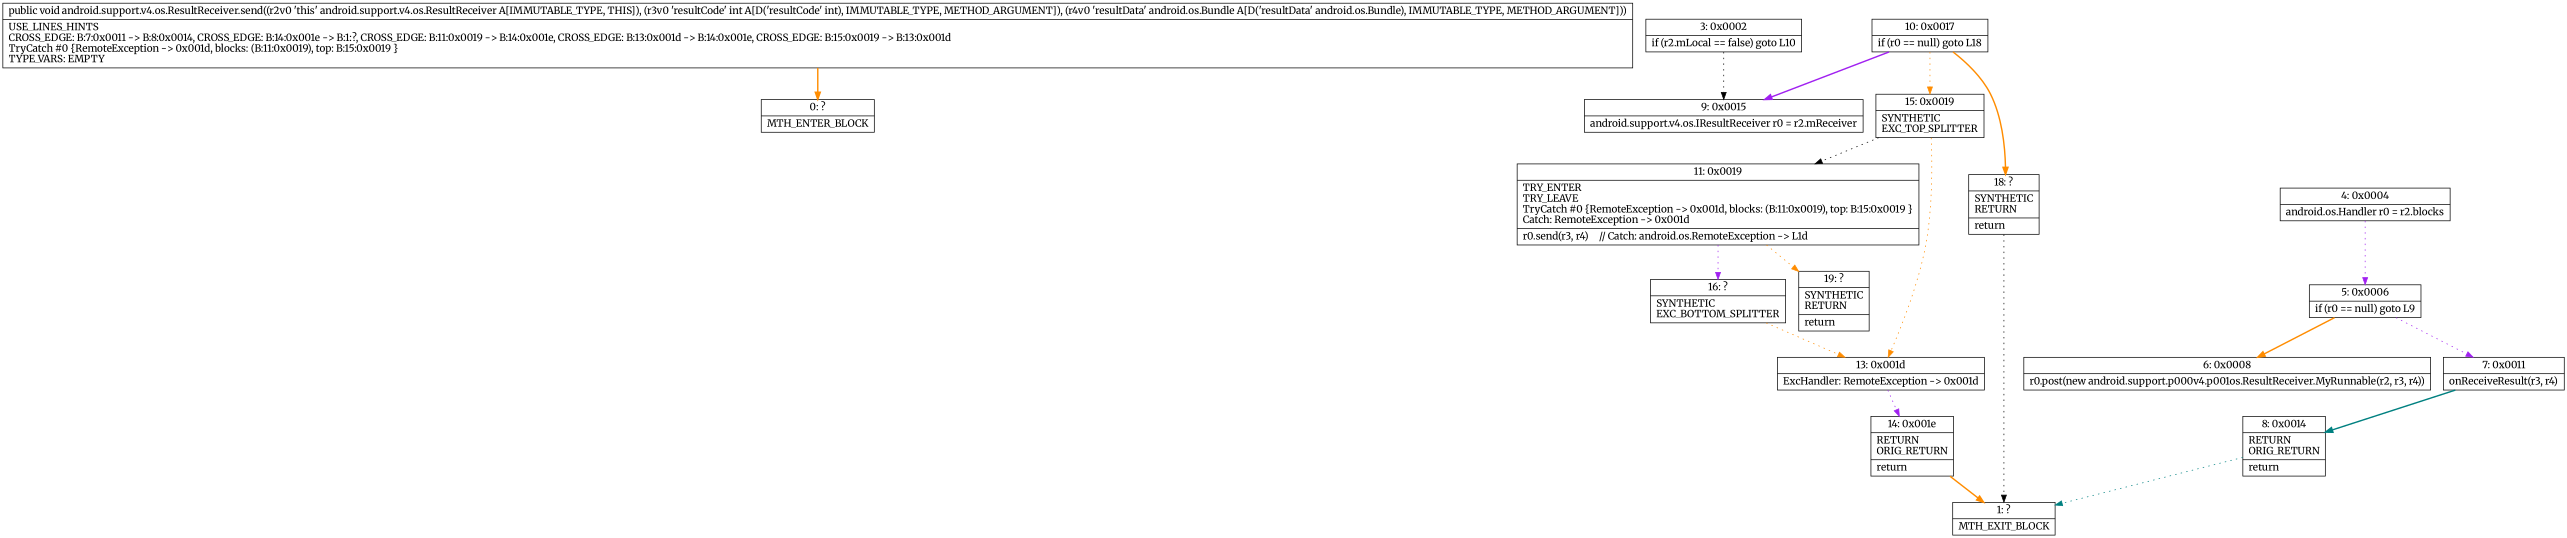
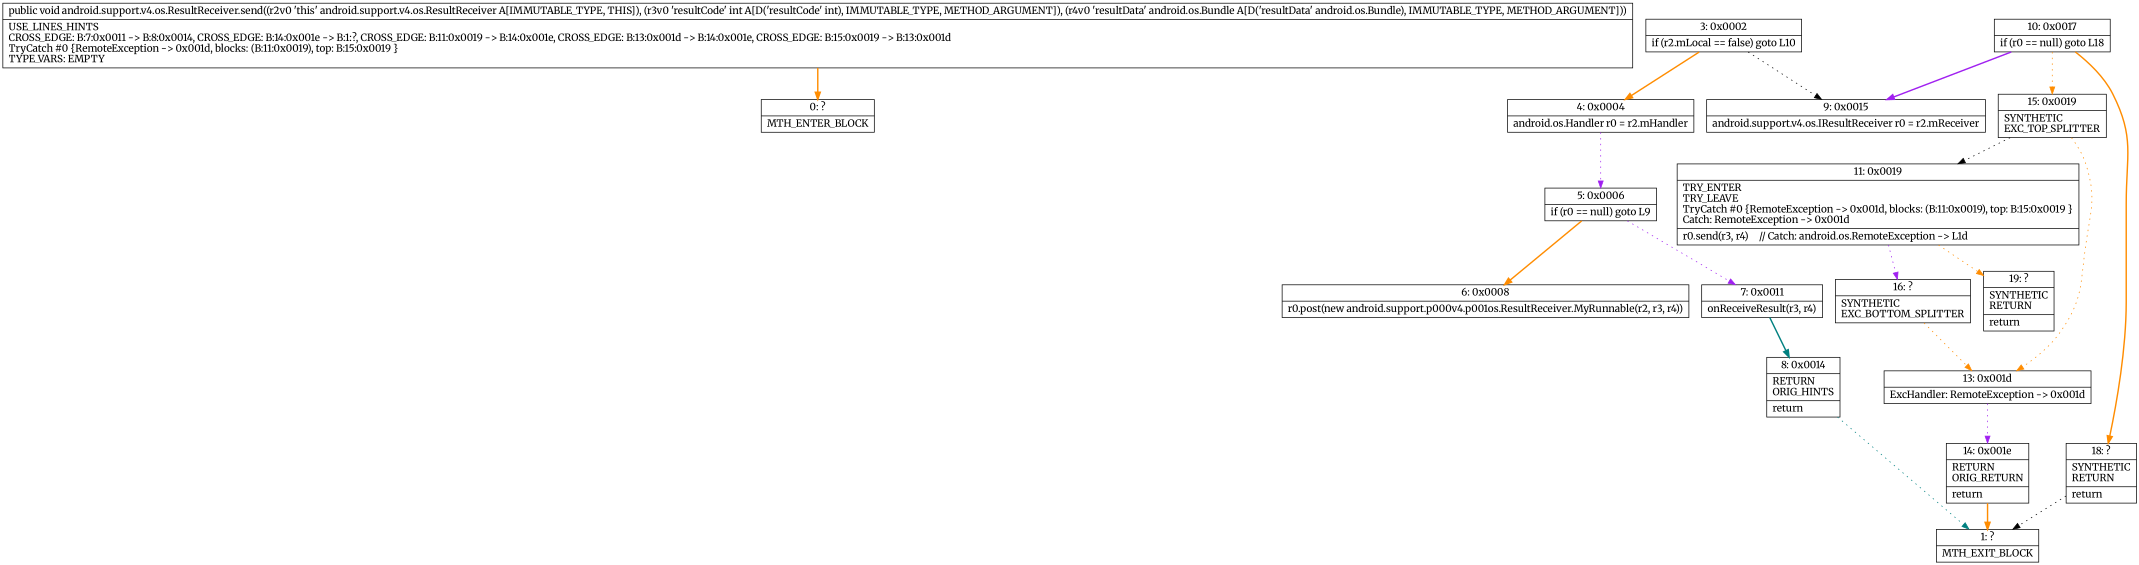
  digraph {
    fontname=Merriweather
    node [fontname=Merriweather shape=record]
    edge [color=darkorange fontname=Merriweather style=dotted]
    n1 [label="{0\:\ ?|MTH_ENTER_BLOCK\l}"]
    n2 [label="{3\:\ 0x0002|if (r2.mLocal == false) goto L10\l}"]
-   n3 [label="{4\:\ 0x0004|android.os.Handler r0 = r2.blocks\l}"]
+   n3 [label="{4\:\ 0x0004|android.os.Handler r0 = r2.mHandler\l}"]
    n4 [label="{9\:\ 0x0015|android.support.v4.os.IResultReceiver r0 = r2.mReceiver\l}"]
    n5 [label="{5\:\ 0x0006|if (r0 == null) goto L9\l}"]
    n6 [label="{6\:\ 0x0008|r0.post(new android.support.p000v4.p001os.ResultReceiver.MyRunnable(r2, r3, r4))\l}"]
    n7 [label="{7\:\ 0x0011|onReceiveResult(r3, r4)\l}"]
-   n8 [label="{8\:\ 0x0014|RETURN\lORIG_RETURN\l|return\l}"]
+   n8 [label="{8\:\ 0x0014|RETURN\lORIG_HINTS\l|return\l}"]
    n9 [label="{1\:\ ?|MTH_EXIT_BLOCK\l}"]
    n10 [label="{10\:\ 0x0017|if (r0 == null) goto L18\l}"]
    n11 [label="{15\:\ 0x0019|SYNTHETIC\lEXC_TOP_SPLITTER\l}"]
    n12 [label="{18\:\ ?|SYNTHETIC\lRETURN\l|return\l}"]
    n13 [label="{11\:\ 0x0019|TRY_ENTER\lTRY_LEAVE\lTryCatch #0 \{RemoteException \-\> 0x001d, blocks: (B:11:0x0019), top: B:15:0x0019 \}\lCatch: RemoteException \-\> 0x001d\l|r0.send(r3, r4)     \/\/ Catch: android.os.RemoteException \-\> L1d\l}"]
    n14 [label="{13\:\ 0x001d|ExcHandler: RemoteException \-\> 0x001d\l}"]
    n15 [label="{16\:\ ?|SYNTHETIC\lEXC_BOTTOM_SPLITTER\l}"]
    n16 [label="{19\:\ ?|SYNTHETIC\lRETURN\l|return\l}"]
    n17 [label="{14\:\ 0x001e|RETURN\lORIG_RETURN\l|return\l}"]
    n18 [label="{public void android.support.v4.os.ResultReceiver.send((r2v0 'this' android.support.v4.os.ResultReceiver A[IMMUTABLE_TYPE, THIS]), (r3v0 'resultCode' int A[D('resultCode' int), IMMUTABLE_TYPE, METHOD_ARGUMENT]), (r4v0 'resultData' android.os.Bundle A[D('resultData' android.os.Bundle), IMMUTABLE_TYPE, METHOD_ARGUMENT]))  | USE_LINES_HINTS\lCROSS_EDGE: B:7:0x0011 \-\> B:8:0x0014, CROSS_EDGE: B:14:0x001e \-\> B:1:?, CROSS_EDGE: B:11:0x0019 \-\> B:14:0x001e, CROSS_EDGE: B:13:0x001d \-\> B:14:0x001e, CROSS_EDGE: B:15:0x0019 \-\> B:13:0x001d\lTryCatch #0 \{RemoteException \-\> 0x001d, blocks: (B:11:0x0019), top: B:15:0x0019 \}\lTYPE_VARS: EMPTY\l}"]
+   n2 -> n3 [style=bold]
    n2 -> n4 [color=black]
    n3 -> n5 [color=purple]
    n5 -> n6 [style=bold]
    n5 -> n7 [color=purple]
    n7 -> n8 [color=teal style=bold]
    n8 -> n9 [color=teal]
    n10 -> n4 [color=purple style=bold]
    n10 -> n11
    n10 -> n12 [style=bold]
    n11 -> n13 [color=black]
    n11 -> n14
    n12 -> n9 [color=black]
    n13 -> n15 [color=purple]
    n13 -> n16
    n14 -> n17 [color=purple]
    n15 -> n14
    n17 -> n9 [style=bold]
    n18 -> n1 [style=bold]
  }
